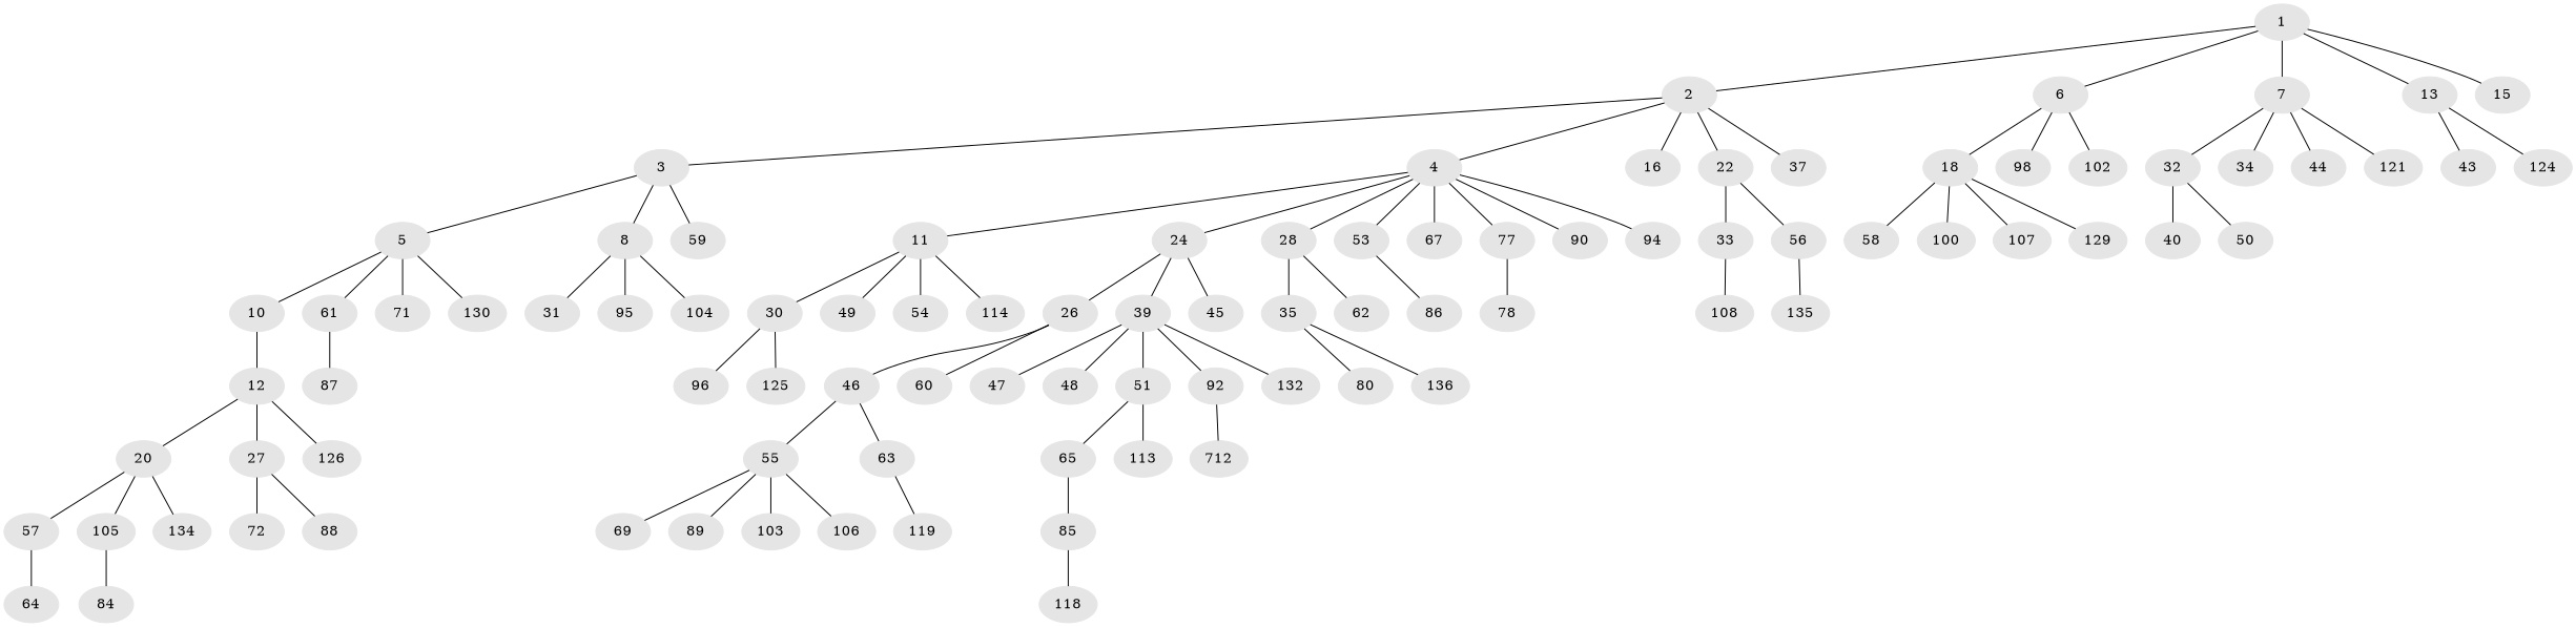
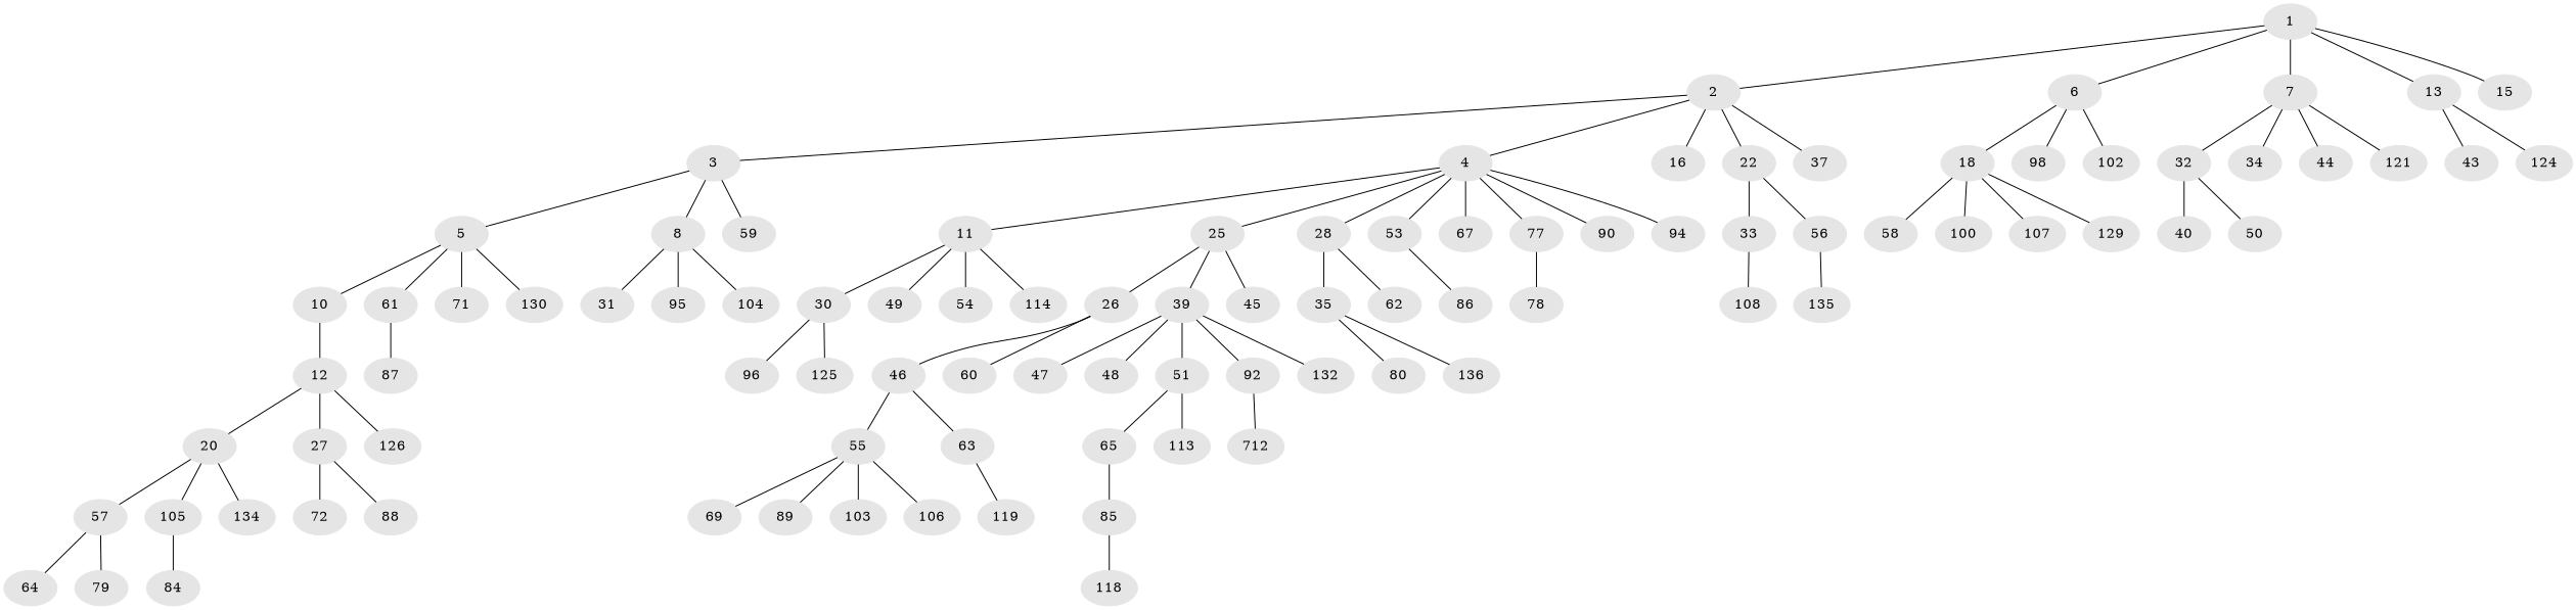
  graph {
    node [color=gray90 style=filled]
    2 [super="+9"]
    3 [super="+73"]
    4 [super="+36"]
    16 [super="+38"]
    22 [super="+93"]
    37
    1
    6 [super="+17"]
    7 [super="+21"]
    13 [super="+115"]
    15
    18 [super="+42"]
    98
    102 [super="+133"]
    32 [super="+68"]
    34
    44 [super="+123"]
    121
    43
    124
    5 [super="+14"]
    8 [super="+99"]
    59
    11 [super="+23"]
-   25 [label=24]
+   25
    28
    53 [super="+66"]
    67
    77
    90
    94
    33 [super="+116"]
    56
    10 [super="+19"]
    61 [super="+83"]
    71
    130
    31
    95
    104
    30 [super="+101"]
    49 [super="+131"]
    54
    114
    26 [super="+29"]
    39 [super="+41"]
    45
    35 [super="+72"]
    62 [super="+128"]
    86
    78
    12 [super="+24"]
    87
    58
    100
    107
    129
    40
    50
    20 [super="+76"]
    27 [super="+74"]
    126
    96 [super="+120"]
    125
    57 [super="+70"]
    105 [super="+110"]
    134
    n68 [label=72]
    88
    64
+   79 [super="+97"]
    84
    108
    135
    46
    60
    47
    48
    51 [super="+75"]
    92 [super="+127"]
    132
    55 [super="+117"]
    63 [super="+82"]
    80 [super="+91"]
    136
    65 [super="+81"]
    113
    n88 [label=712]
    69
    89 [super="+122"]
    103
    106 [super="+109"]
    119
    85 [super="+111"]
    118
    2 -- 3
    2 -- 4
    2 -- 16
    2 -- 22
    2 -- 37
    3 -- 5
    3 -- 8
    3 -- 59
    4 -- 11
    4 -- 25
    4 -- 28
    4 -- 53
    4 -- 67
    4 -- 77
    4 -- 90
    4 -- 94
    22 -- 33
    22 -- 56
    1 -- 2
    1 -- 6
    1 -- 7
    1 -- 13
    1 -- 15
    6 -- 18
    6 -- 98
    6 -- 102
    7 -- 32
    7 -- 34
    7 -- 44
    7 -- 121
    13 -- 43
    13 -- 124
    18 -- 58
    18 -- 100
    18 -- 107
    18 -- 129
    32 -- 40
    32 -- 50
    5 -- 10
    5 -- 61
    5 -- 71
    5 -- 130
    8 -- 31
    8 -- 95
    8 -- 104
    11 -- 30
    11 -- 49
    11 -- 54
    11 -- 114
    25 -- 26
    25 -- 39
    25 -- 45
    28 -- 35
    28 -- 62
    53 -- 86
    77 -- 78
    33 -- 108
    56 -- 135
    10 -- 12
    61 -- 87
    30 -- 96
    30 -- 125
    26 -- 46
    26 -- 60
    39 -- 47
    39 -- 48
    39 -- 51
    39 -- 92
    39 -- 132
    35 -- 80
    35 -- 136
    12 -- 20
    12 -- 27
    12 -- 126
    20 -- 57
    20 -- 105
    20 -- 134
    27 -- n68
    27 -- 88
    57 -- 64
+   57 -- 79
    105 -- 84
    46 -- 55
    46 -- 63
    51 -- 65
    51 -- 113
    92 -- n88
    55 -- 69
    55 -- 89
    55 -- 103
    55 -- 106
    63 -- 119
    65 -- 85
    85 -- 118
  }
